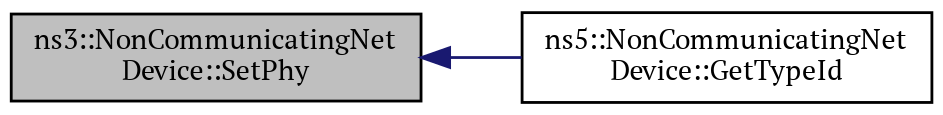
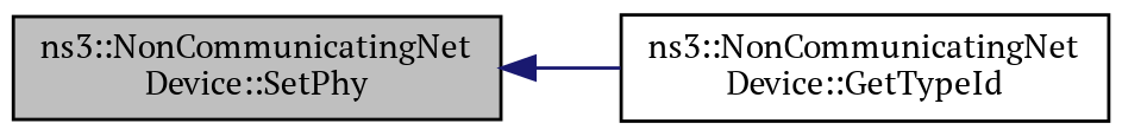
  digraph {
    rankdir=LR
    fontname="PT Serif"
    node [color=black fontname="PT Serif" fontsize=10 shape=record style=filled]
    n1 [fillcolor=grey75 fontcolor=black height=0.2 label="ns3::NonCommunicatingNet\lDevice::SetPhy" width=0.4]
-   n2 [fillcolor=white height=0.2 label="ns5::NonCommunicatingNet\lDevice::GetTypeId" width=0.4]
+   n2 [fillcolor=white height=0.2 label="ns3::NonCommunicatingNet\lDevice::GetTypeId" width=0.4]
    n1 -> n2 [color=midnightblue dir=back fontname="PT Serif" fontsize=10 labelfontname=Helvetica labelfontsize=10 style=solid]
  }
